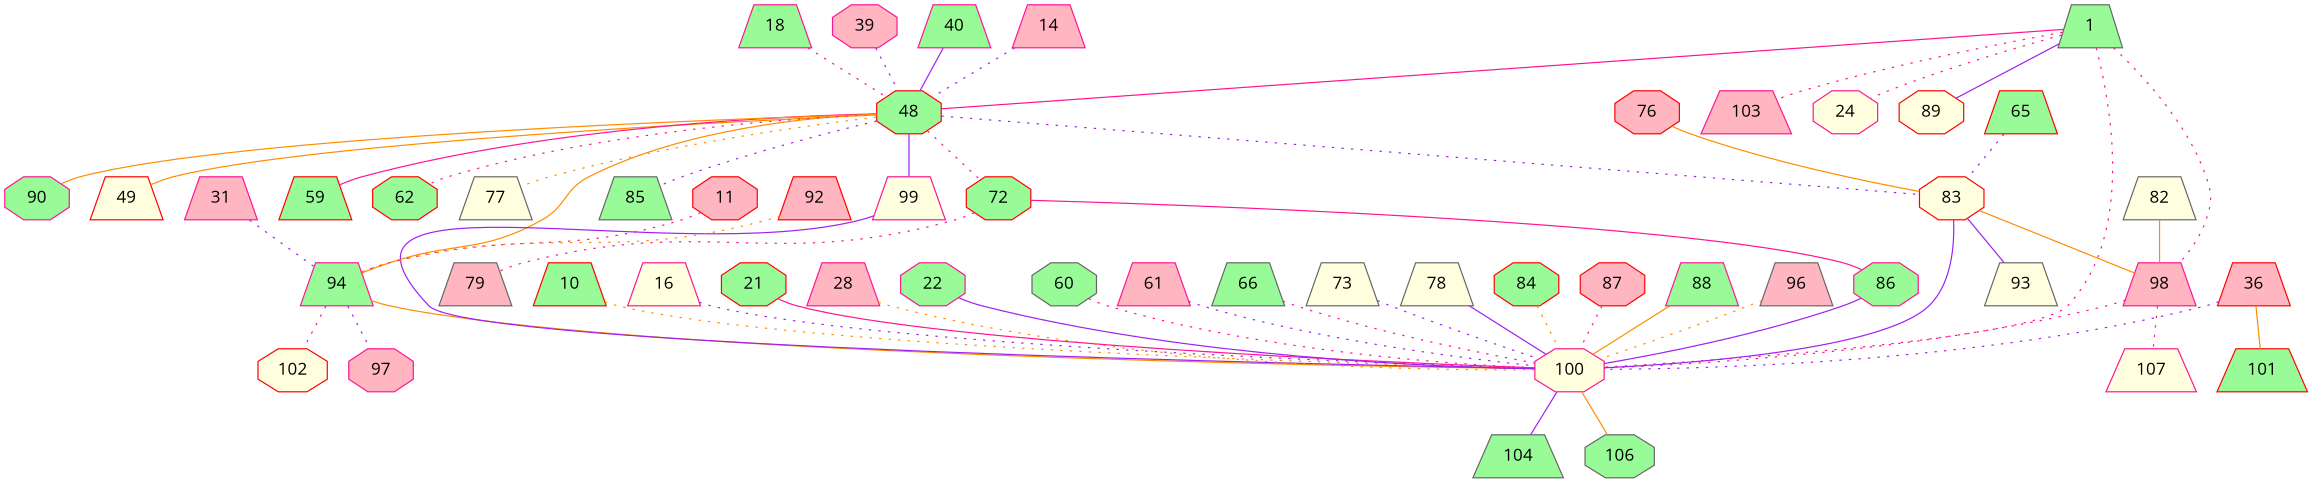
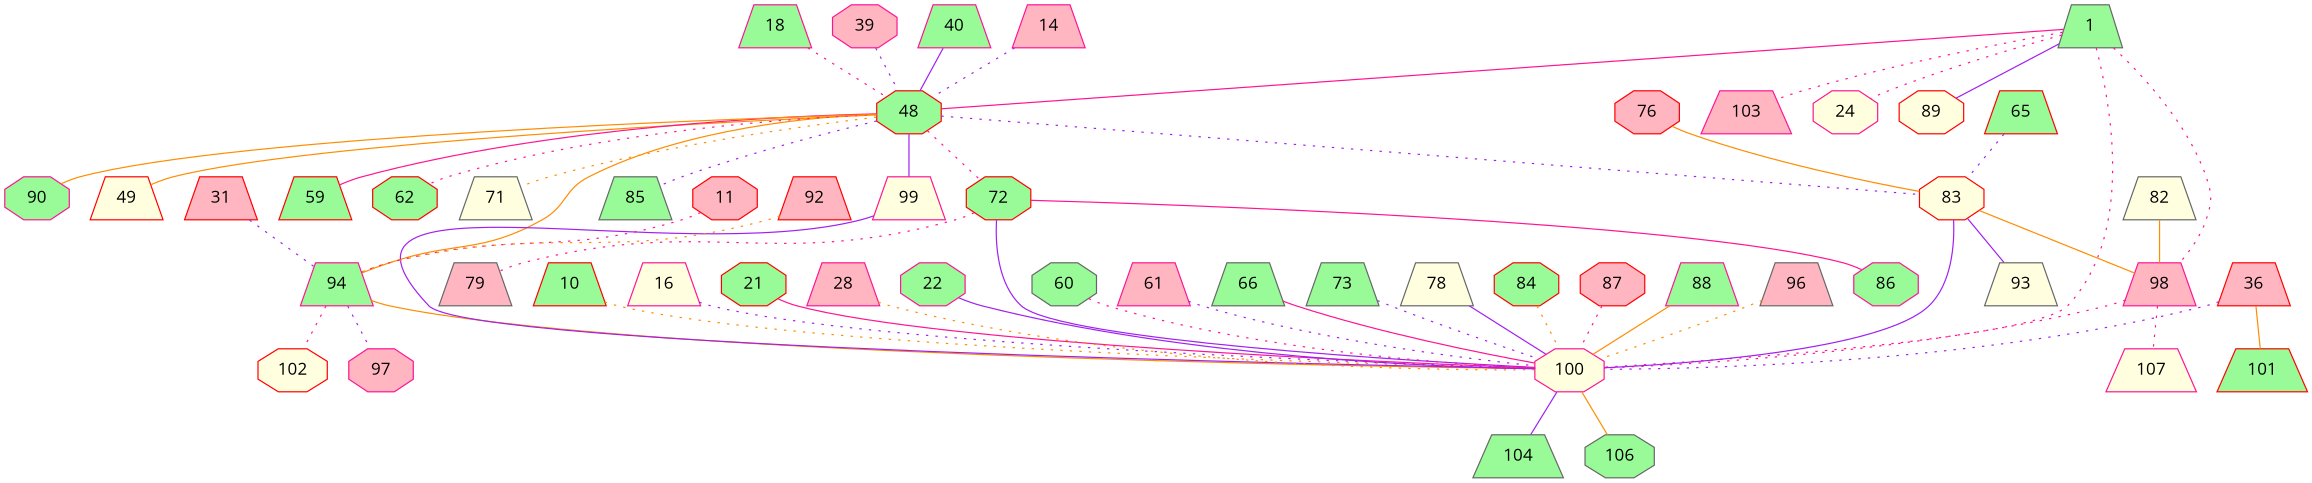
  graph {
    fontname="Open Sans"
    node [color=deeppink fillcolor=palegreen fontname="Open Sans" shape=trapezium style=filled]
    edge [color=purple fontname="Open Sans" style=dotted]
    n1 [color=gray40 label=1]
    24 [fillcolor=lightyellow shape=octagon]
    48 [color=red shape=octagon super="+9+22"]
    89 [color=red fillcolor=lightyellow shape=octagon]
    98 [fillcolor=lightpink super="+35+75+47+95"]
    100 [fillcolor=lightyellow shape=octagon super="+71+30+38+54+58+80+81"]
    103 [fillcolor=lightpink]
    94 [super="+29+74"]
    49 [color=red fillcolor=lightyellow]
    59 [color=red]
    62 [color=red shape=octagon]
    72 [color=red shape=octagon super="+7+15+6"]
-   77 [color=gray40 fillcolor=lightyellow]
+   77 [color=gray40 fillcolor=lightyellow label=71]
    83 [color=red fillcolor=lightyellow shape=octagon super="+63+50+25"]
    85 [color=gray40]
    90 [shape=octagon]
    99 [fillcolor=lightyellow super="+67"]
    107 [fillcolor=lightyellow]
    104 [color=gray40]
    106 [color=gray40 shape=octagon]
    10 [color=red]
    14 [fillcolor=lightpink]
    16 [fillcolor=lightyellow]
    18
    21 [color=red shape=octagon]
    28 [fillcolor=lightpink]
    97 [fillcolor=lightpink shape=octagon]
    102 [color=red fillcolor=lightyellow shape=octagon]
-   31 [fillcolor=lightpink]
+   31 [color=red fillcolor=lightpink]
    36 [color=red fillcolor=lightpink]
    101 [color=red]
    39 [fillcolor=lightpink shape=octagon]
    40
    79 [color=gray40 fillcolor=lightpink]
    86 [shape=octagon]
    82 [color=gray40 fillcolor=lightyellow super="+43"]
    93 [color=gray40 fillcolor=lightyellow]
    n38 [color=red fillcolor=lightpink label=11 shape=octagon super="+41"]
    n39 [label=22 shape=octagon]
    60 [color=gray40 shape=octagon]
    61 [fillcolor=lightpink super="+37"]
    65 [color=red]
    66 [color=gray40]
-   73 [color=gray40 fillcolor=lightyellow]
+   73 [color=gray40]
    76 [color=red fillcolor=lightpink shape=octagon]
    78 [color=gray40 fillcolor=lightyellow]
    84 [color=red shape=octagon]
    87 [color=red fillcolor=lightpink shape=octagon]
    88 [super="+46+69+70"]
    92 [color=red fillcolor=lightpink super="+8"]
    96 [color=gray40 fillcolor=lightpink]
    n1 -- 24 [color=deeppink]
    n1 -- 48 [color=deeppink style=solid weight=2]
    n1 -- 89 [style=solid]
    n1 -- 98 [color=deeppink weight=2]
    n1 -- 100 [color=deeppink weight=6]
    n1 -- 103 [color=deeppink]
    48 -- 94 [color=darkorange style=solid]
    48 -- 49 [color=darkorange style=solid]
    48 -- 59 [color=deeppink style=solid]
    48 -- 62 [color=deeppink]
    48 -- 72 [color=deeppink]
    48 -- 77 [color=darkorange]
    48 -- 83 [weight=2]
    48 -- 85
    48 -- 90 [color=darkorange style=solid]
    48 -- 99 [style=solid weight=3]
    98 -- 100 [color=deeppink]
    98 -- 107 [color=deeppink]
    100 -- 104 [style=solid]
    100 -- 106 [color=darkorange style=solid]
    94 -- 100 [color=darkorange style=solid weight=4]
    94 -- 97
    94 -- 102 [color=deeppink]
-   86 -- 100 [style=solid weight=3]
+   72 -- 100 [style=solid weight=3]
    72 -- 79 [color=deeppink]
    72 -- 86 [color=deeppink style=solid]
    83 -- 98 [color=darkorange style=solid]
    83 -- 100 [style=solid weight=3]
    83 -- 93 [style=solid]
    99 -- 100 [style=solid]
    10 -- 100 [color=darkorange]
    14 -- 48
    16 -- 100
    18 -- 48 [color=deeppink]
    21 -- 100 [color=deeppink style=solid]
    28 -- 100 [color=darkorange]
    31 -- 94
    36 -- 100 [weight=2]
    36 -- 101 [color=darkorange style=solid]
    39 -- 48
    40 -- 48 [style=solid]
    82 -- 98 [color=darkorange style=solid]
    n38 -- 94 [color=deeppink]
    n39 -- 100 [style=solid]
    60 -- 100 [color=deeppink]
    61 -- 100
    65 -- 83
-   66 -- 100 [color=deeppink]
+   66 -- 100 [color=deeppink style=solid]
    73 -- 100
    76 -- 83 [color=darkorange style=solid]
    78 -- 100 [style=solid]
    84 -- 100 [color=darkorange]
    87 -- 100 [color=deeppink]
    88 -- 100 [color=darkorange style=solid weight=2]
    92 -- 94 [color=darkorange]
    96 -- 100 [color=darkorange]
  }
